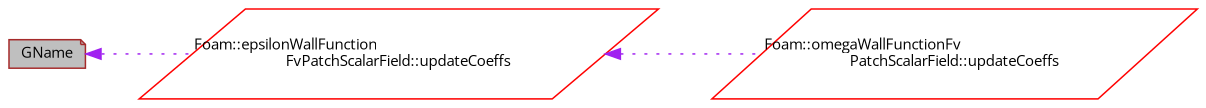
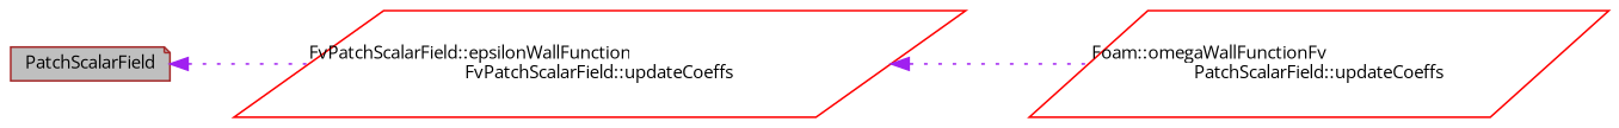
  digraph {
    fontname="Open Sans"
    rankdir=LR
    node [color=red fontname="Open Sans" fontsize=10 shape=parallelogram]
    edge [color=purple dir=back fontname="Open Sans" fontsize=10 labelfontname=FreeSans labelfontsize=10 style=dotted]
-   n1 [color=brown fillcolor=grey75 fontcolor=black height=0.2 label=GName shape=note style=filled width=0.4]
-   n2 [height=0.2 label="Foam::epsilonWallFunction\lFvPatchScalarField::updateCoeffs" width=0.4]
+   n1 [color=brown fillcolor=grey75 fontcolor=black height=0.2 label=PatchScalarField shape=note style=filled width=0.4]
+   n2 [height=0.2 label="FvPatchScalarField::epsilonWallFunction\lFvPatchScalarField::updateCoeffs" width=0.4]
    n3 [height=0.2 label="Foam::omegaWallFunctionFv\lPatchScalarField::updateCoeffs" width=0.4]
    n1 -> n2
    n2 -> n3
  }
